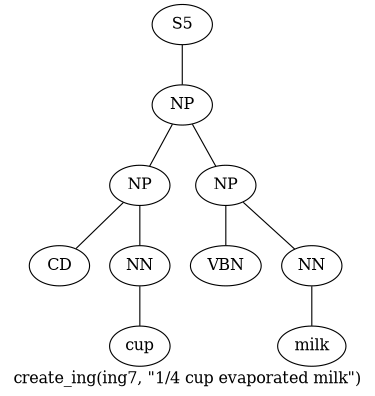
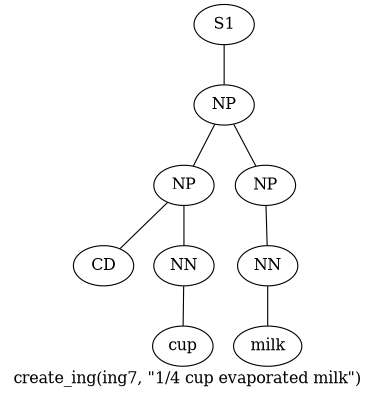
  graph {
    label="create_ing(ing7, \"1/4 cup evaporated milk\")"
-   n1 [label=S5]
+   n1 [label=S1]
    n2 [label=NP]
    n3 [label=NP]
    n4 [label=NP]
    n5 [label=CD]
    n6 [label=NN]
-   n7 [label=VBN]
    n8 [label=NN]
    n9 [label=cup]
    n10 [label=milk]
    n1 -- n2
    n2 -- n3
    n2 -- n4
    n3 -- n5
    n3 -- n6
-   n4 -- n7
    n4 -- n8
    n6 -- n9
    n8 -- n10
  }
